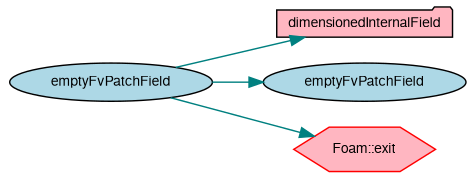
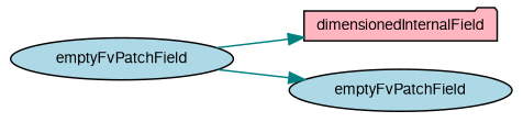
  digraph {
    rankdir=LR
    node [color=black fillcolor=lightblue fontname=FreeSans fontsize=10 shape=ellipse style=filled]
    edge [color=teal fontname=FreeSans fontsize=10 labelfontname=FreeSans labelfontsize=10 style=solid]
    n1 [fontcolor=black height=0.2 label=emptyFvPatchField width=0.4]
    n2 [height=0.2 label=dimensionedInternalField shape=folder width=0.4 fillcolor=lightpink]
    n3 [height=0.2 label=emptyFvPatchField width=0.4]
-   n4 [color=red height=0.2 label="Foam::exit" shape=hexagon width=0.4 fillcolor=lightpink]
    n1 -> n2
    n1 -> n3
-   n1 -> n4
  }
